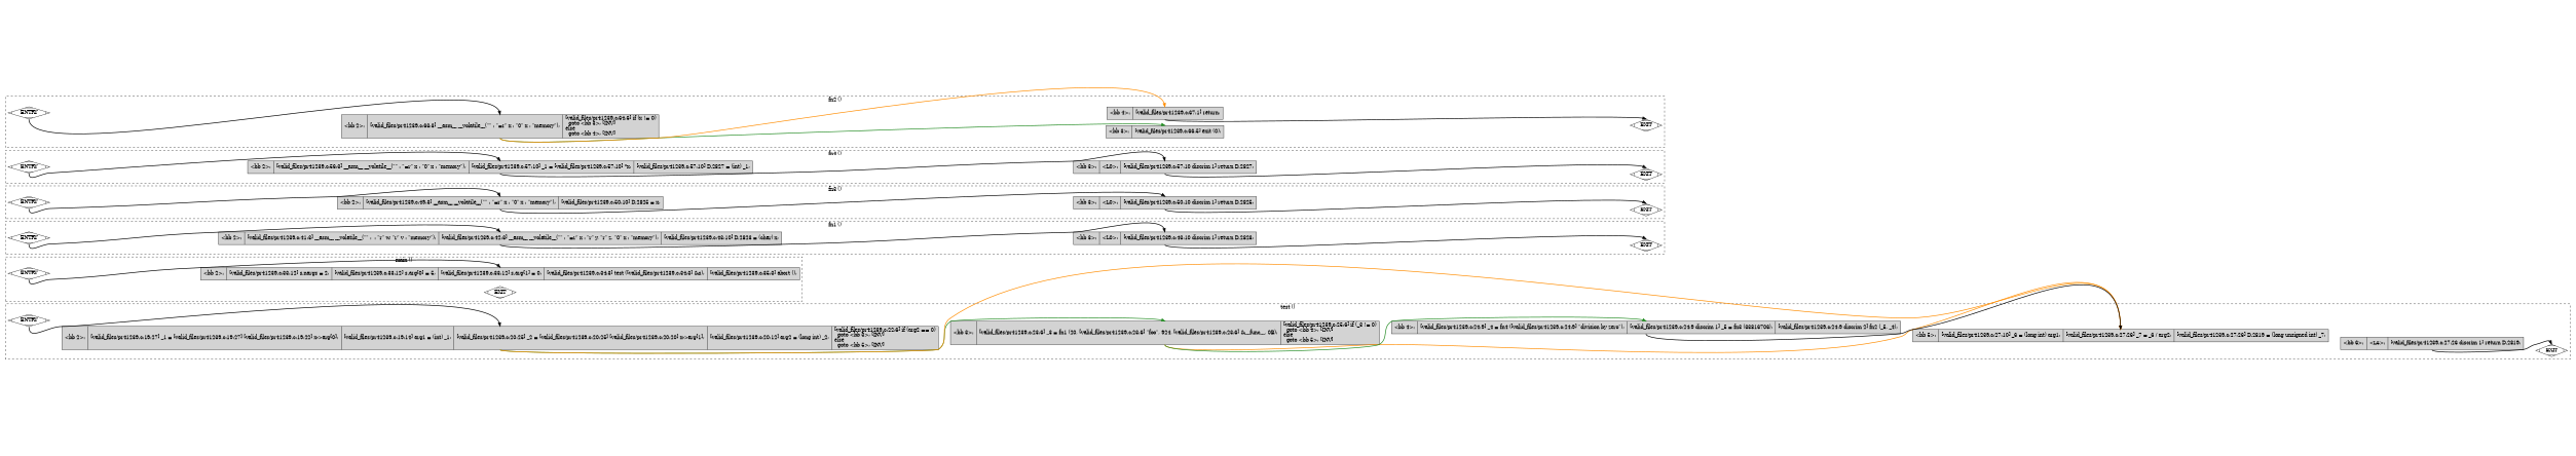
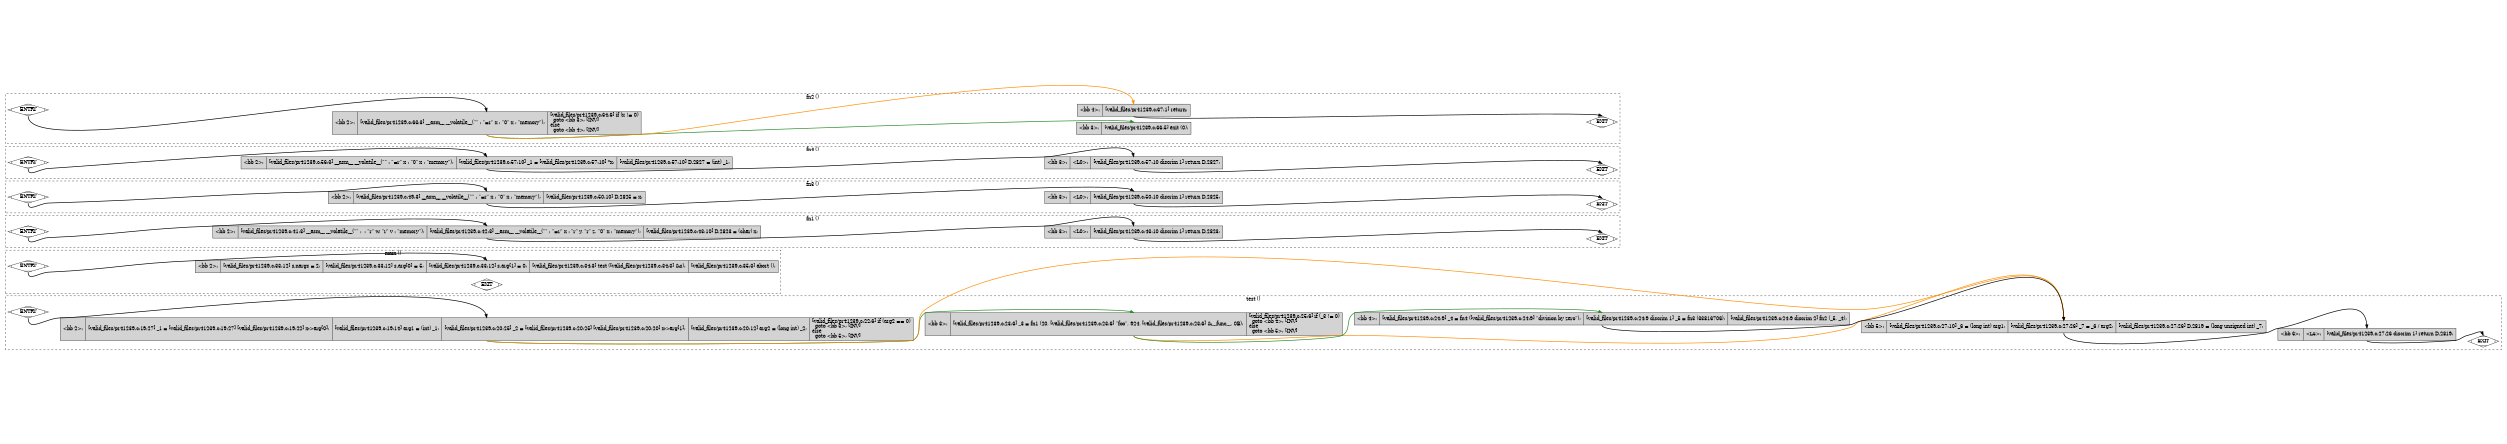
  digraph {
    rankdir=LR
    node [fillcolor=lightgrey shape=record style=filled]
    edge [constraint=true headport=n style="solid,bold" tailport=s color=black weight=100]
    n1 [fillcolor=white label=ENTRY shape=Mdiamond]
    n2 [fillcolor=white label=EXIT shape=Mdiamond]
    n3 [label="{\<bb\ 2\>:\l|[valid_files/pr41239.c:19:27]\ _1\ =\ [valid_files/pr41239.c:19:27]\ [valid_files/pr41239.c:19:22]\ x-\>arg[0];\l|[valid_files/pr41239.c:19:14]\ arg1\ =\ (int)\ _1;\l|[valid_files/pr41239.c:20:25]\ _2\ =\ [valid_files/pr41239.c:20:25]\ [valid_files/pr41239.c:20:20]\ x-\>arg[1];\l|[valid_files/pr41239.c:20:12]\ arg2\ =\ (long\ int)\ _2;\l|[valid_files/pr41239.c:22:6]\ if\ (arg2\ ==\ 0)\l\ \ goto\ \<bb\ 3\>;\ [INV]\lelse\l\ \ goto\ \<bb\ 5\>;\ [INV]\l}"]
    n4 [label="{\<bb\ 3\>:\l|[valid_files/pr41239.c:23:6]\ _3\ =\ fn1\ (20,\ [valid_files/pr41239.c:23:6]\ \"foo\",\ 924,\ [valid_files/pr41239.c:23:6]\ &__func__,\ 0B);\l|[valid_files/pr41239.c:25:6]\ if\ (_3\ !=\ 0)\l\ \ goto\ \<bb\ 4\>;\ [INV]\lelse\l\ \ goto\ \<bb\ 5\>;\ [INV]\l}"]
    n5 [label="{\<bb\ 5\>:\l|[valid_files/pr41239.c:27:10]\ _6\ =\ (long\ int)\ arg1;\l|[valid_files/pr41239.c:27:26]\ _7\ =\ _6\ /\ arg2;\l|[valid_files/pr41239.c:27:26]\ D.2819\ =\ (long\ unsigned\ int)\ _7;\l}"]
    n6 [label="{\<bb\ 4\>:\l|[valid_files/pr41239.c:24:9]\ _4\ =\ fn4\ ([valid_files/pr41239.c:24:9]\ \"division\ by\ zero\");\l|[valid_files/pr41239.c:24:9\ discrim\ 1]\ _5\ =\ fn3\ (33816706);\l|[valid_files/pr41239.c:24:9\ discrim\ 2]\ fn2\ (_5,\ _4);\l}"]
    n7 [label="{\<bb\ 6\>:\l|\<L5\>:\l|[valid_files/pr41239.c:27:26\ discrim\ 1]\ return\ D.2819;\l}"]
    n8 [fillcolor=white label=ENTRY shape=Mdiamond]
    n9 [fillcolor=white label=EXIT shape=Mdiamond]
    n10 [label="{\<bb\ 2\>:\l|[valid_files/pr41239.c:33:12]\ s.nargs\ =\ 2;\l|[valid_files/pr41239.c:33:12]\ s.arg[0]\ =\ 5;\l|[valid_files/pr41239.c:33:12]\ s.arg[1]\ =\ 0;\l|[valid_files/pr41239.c:34:3]\ test\ ([valid_files/pr41239.c:34:3]\ &s);\l|[valid_files/pr41239.c:35:3]\ abort\ ();\l}"]
    n11 [fillcolor=white label=ENTRY shape=Mdiamond]
    n12 [fillcolor=white label=EXIT shape=Mdiamond]
    n13 [label="{\<bb\ 2\>:\l|[valid_files/pr41239.c:41:3]\ __asm__\ __volatile__(\"\"\ :\ \ :\ \"r\"\ w,\ \"r\"\ v\ :\ \"memory\");\l|[valid_files/pr41239.c:42:3]\ __asm__\ __volatile__(\"\"\ :\ \"=r\"\ x\ :\ \"r\"\ y,\ \"r\"\ z,\ \"0\"\ x\ :\ \"memory\");\l|[valid_files/pr41239.c:43:10]\ D.2823\ =\ (char)\ x;\l}"]
    n14 [label="{\<bb\ 3\>:\l|\<L0\>:\l|[valid_files/pr41239.c:43:10\ discrim\ 1]\ return\ D.2823;\l}"]
    n15 [fillcolor=white label=ENTRY shape=Mdiamond]
    n16 [fillcolor=white label=EXIT shape=Mdiamond]
    n17 [label="{\<bb\ 2\>:\l|[valid_files/pr41239.c:49:3]\ __asm__\ __volatile__(\"\"\ :\ \"=r\"\ x\ :\ \"0\"\ x\ :\ \"memory\");\l|[valid_files/pr41239.c:50:10]\ D.2825\ =\ x;\l}"]
    n18 [label="{\<bb\ 3\>:\l|\<L0\>:\l|[valid_files/pr41239.c:50:10\ discrim\ 1]\ return\ D.2825;\l}"]
    n19 [fillcolor=white label=ENTRY shape=Mdiamond]
    n20 [fillcolor=white label=EXIT shape=Mdiamond]
    n21 [label="{\<bb\ 2\>:\l|[valid_files/pr41239.c:56:3]\ __asm__\ __volatile__(\"\"\ :\ \"=r\"\ x\ :\ \"0\"\ x\ :\ \"memory\");\l|[valid_files/pr41239.c:57:10]\ _1\ =\ [valid_files/pr41239.c:57:10]\ *x;\l|[valid_files/pr41239.c:57:10]\ D.2827\ =\ (int)\ _1;\l}"]
    n22 [label="{\<bb\ 3\>:\l|\<L0\>:\l|[valid_files/pr41239.c:57:10\ discrim\ 1]\ return\ D.2827;\l}"]
    n23 [fillcolor=white label=ENTRY shape=Mdiamond]
    n24 [fillcolor=white label=EXIT shape=Mdiamond]
    n25 [label="{\<bb\ 2\>:\l|[valid_files/pr41239.c:63:3]\ __asm__\ __volatile__(\"\"\ :\ \"=r\"\ x\ :\ \"0\"\ x\ :\ \"memory\");\l|[valid_files/pr41239.c:64:6]\ if\ (x\ !=\ 0)\l\ \ goto\ \<bb\ 3\>;\ [INV]\lelse\l\ \ goto\ \<bb\ 4\>;\ [INV]\l}"]
    n26 [label="{\<bb\ 3\>:\l|[valid_files/pr41239.c:66:5]\ exit\ (0);\l}"]
    n27 [label="{\<bb\ 4\>:\l|[valid_files/pr41239.c:67:1]\ return;\l}"]
    subgraph cluster_1 {
      color=black
      label="test ()"
      style=dashed
      n1
      n2
      n3
      n4
      n5
      n6
      n7
    }
    subgraph cluster_2 {
      color=black
      label="main ()"
      style=dashed
      n8
      n9
      n10
    }
    subgraph cluster_3 {
      color=black
      label="fn1 ()"
      style=dashed
      n11
      n12
      n13
      n14
    }
    subgraph cluster_4 {
      color=black
      label="fn3 ()"
      style=dashed
      n15
      n16
      n17
      n18
    }
    subgraph cluster_5 {
      color=black
      label="fn4 ()"
      style=dashed
      n19
      n20
      n21
      n22
    }
    subgraph cluster_6 {
      color=black
      label="fn2 ()"
      style=dashed
      n23
      n24
      n25
      n26
      n27
    }
    n1 -> n2 [style=invis color="" weight=""]
    n1 -> n3
    n3 -> n4 [color=forestgreen weight=10]
    n3 -> n5 [color=darkorange weight=10]
    n4 -> n5 [color=darkorange weight=10]
    n4 -> n6 [color=forestgreen weight=10]
+   n5 -> n7
    n6 -> n5
    n7 -> n2 [weight=10]
    n8 -> n9 [style=invis color="" weight=""]
    n8 -> n10
    n11 -> n12 [style=invis color="" weight=""]
    n11 -> n13
    n13 -> n14
    n14 -> n12 [weight=10]
    n15 -> n16 [style=invis color="" weight=""]
    n15 -> n17
    n17 -> n18
    n18 -> n16 [weight=10]
    n19 -> n20 [style=invis color="" weight=""]
    n19 -> n21
    n21 -> n22
    n22 -> n20 [weight=10]
    n23 -> n24 [style=invis color="" weight=""]
    n23 -> n25
    n25 -> n26 [color=forestgreen weight=10]
    n25 -> n27 [color=darkorange weight=10]
    n27 -> n24 [weight=10]
  }
